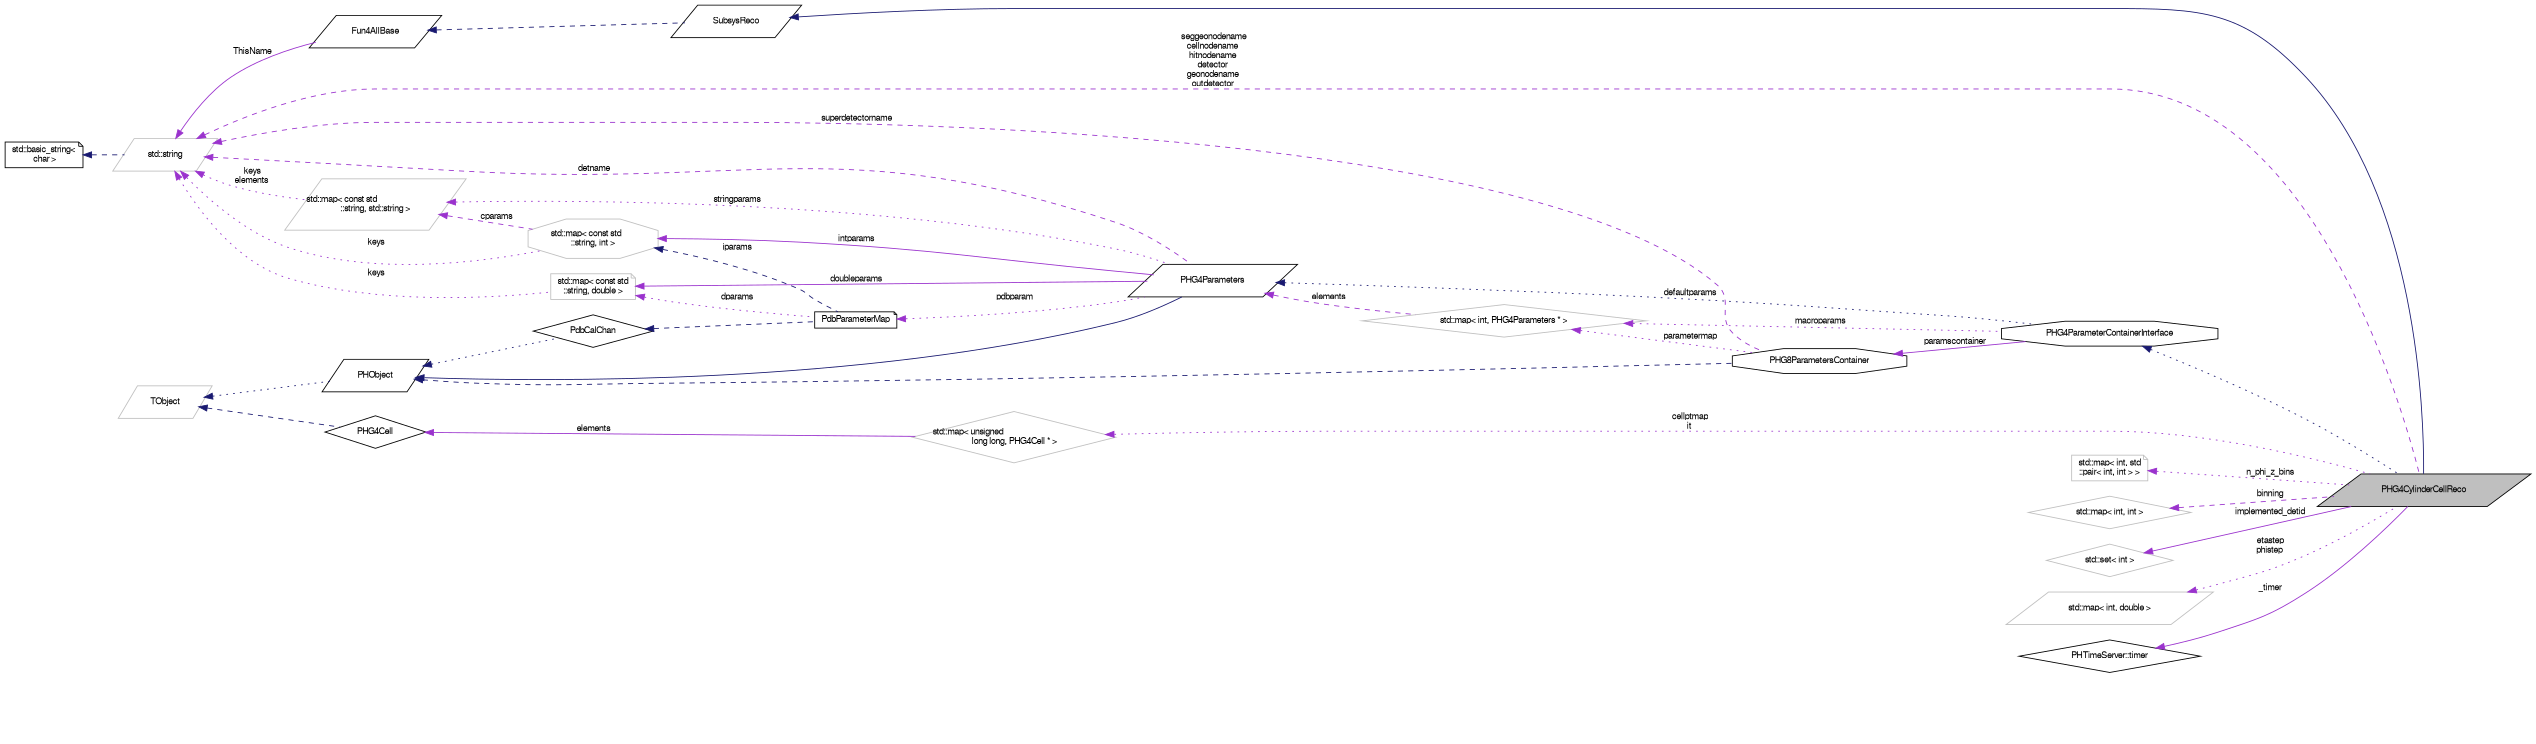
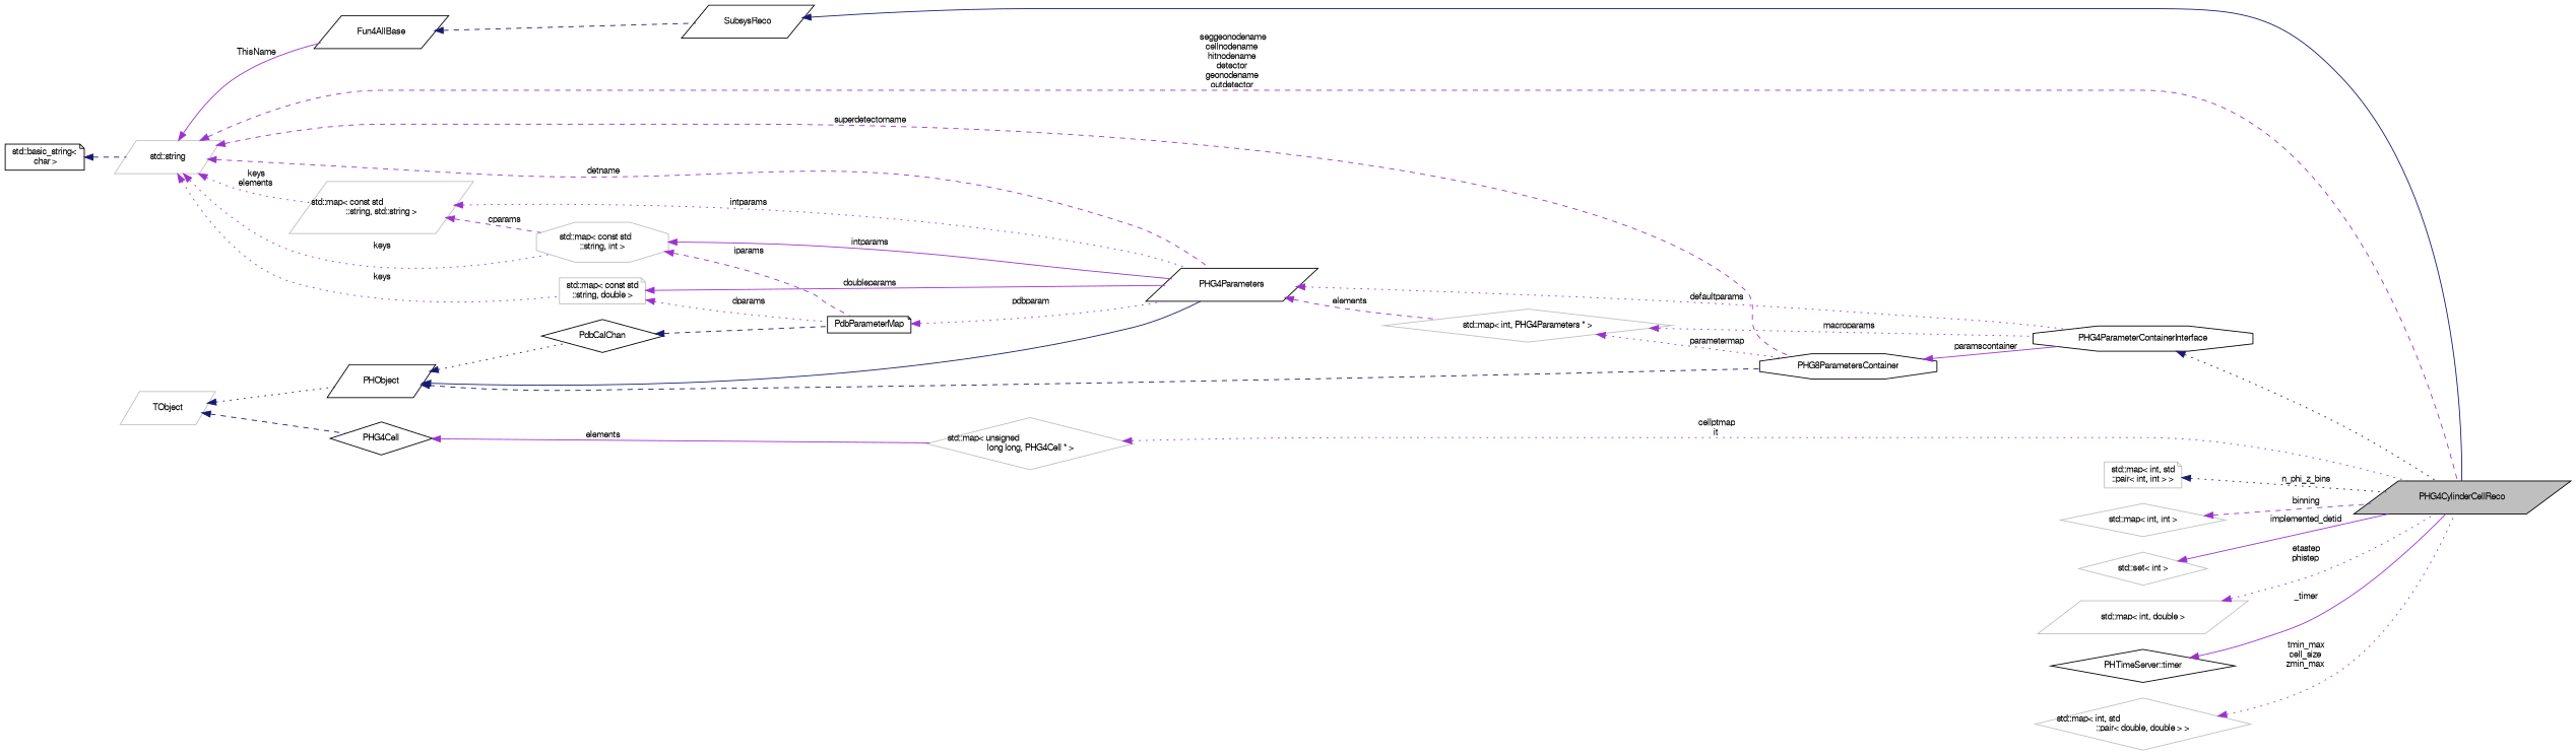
  digraph {
    rankdir=LR
    node [color=black fontname=FreeSans fontsize=10 shape=parallelogram]
    edge [color=darkorchid3 dir=back fontname=FreeSans fontsize=10 labelfontname=FreeSans labelfontsize=10 style=dotted]
    n1 [fillcolor=grey75 fontcolor=black height=0.2 label=PHG4CylinderCellReco style=filled width=0.4]
    n2 [height=0.2 label=SubsysReco width=0.4]
    n3 [height=0.2 label=Fun4AllBase width=0.4]
    n4 [color=grey75 height=0.2 label="std::string" width=0.4]
    n5 [height=0.2 label=PHG8ParametersContainer shape=octagon width=0.4]
    n6 [height=0.2 label=PHG4Parameters width=0.4]
    n7 [color=grey75 height=0.2 label="std::map\< const std\l::string, double \>" shape=note width=0.4]
    n8 [color=grey75 height=0.2 label="std::map\< const std\l::string, int \>" shape=octagon width=0.4]
    n9 [color=grey75 height=0.2 label="std::map\< const std\l::string, std::string \>" width=0.4]
    n10 [height=0.2 label=PHG4ParameterContainerInterface shape=octagon width=0.4]
    n11 [color=grey75 height=0.2 label="std::map\< int, PHG4Parameters * \>" shape=diamond width=0.4]
    n12 [height=0.2 label=PdbParameterMap shape=note width=0.4]
    n13 [height=0.2 label="std::basic_string\<\l char \>" shape=note width=0.4]
    n14 [height=0.2 label=PHObject width=0.4]
    n15 [height=0.2 label=PdbCalChan shape=diamond width=0.4]
    n16 [color=grey75 height=0.2 label=TObject width=0.4]
    n17 [height=0.2 label=PHG4Cell shape=diamond width=0.4]
    n18 [color=grey75 height=0.2 label="std::map\< unsigned\l long long, PHG4Cell * \>" shape=diamond width=0.4]
    n19 [color=grey75 height=0.2 label="std::map\< int, std\l::pair\< int, int \> \>" shape=note width=0.4]
    n20 [color=grey75 height=0.2 label="std::map\< int, int \>" shape=diamond width=0.4]
    n21 [color=grey75 height=0.2 label="std::set\< int \>" shape=diamond width=0.4]
    n22 [color=grey75 height=0.2 label="std::map\< int, double \>" width=0.4]
    n23 [height=0.2 label="PHTimeServer::timer" shape=diamond width=0.4]
+   n24 [color=grey75 height=0.2 label="std::map\< int, std\l::pair\< double, double \> \>" shape=diamond width=0.4]
    n2 -> n1 [color=midnightblue style=solid]
    n3 -> n2 [color=midnightblue style=dashed]
    n4 -> n1 [label=" seggeonodename\ncellnodename\nhitnodename\ndetector\ngeonodename\noutdetector" style=dashed]
    n4 -> n3 [label=" ThisName" style=solid]
    n4 -> n5 [label=" superdetectorname" style=dashed]
    n4 -> n6 [label=" detname" style=dashed]
    n4 -> n7 [label=" keys"]
    n4 -> n8 [label=" keys"]
    n4 -> n9 [label=" keys\nelements"]
    n5 -> n10 [label=" paramscontainer" style=solid]
-   n6 -> n10 [color=midnightblue label=" defaultparams"]
+   n6 -> n10 [label=" defaultparams"]
    n6 -> n11 [label=" elements" style=dashed]
    n7 -> n6 [label=" doubleparams" style=solid]
    n7 -> n12 [label=" dparams"]
    n8 -> n6 [label=" intparams" style=solid]
-   n8 -> n12 [color=midnightblue label=" iparams" style=dashed]
-   n9 -> n6 [label=" stringparams"]
+   n8 -> n12 [label=" iparams" style=dashed]
+   n9 -> n6 [label=" intparams"]
    n9 -> n8 [label=" cparams" style=dashed]
    n10 -> n1 [color=midnightblue]
    n11 -> n5 [label=" parametermap"]
    n11 -> n10 [label=" macroparams"]
    n12 -> n6 [label=" pdbparam"]
    n13 -> n4 [color=midnightblue style=dashed]
    n14 -> n5 [color=midnightblue style=dashed]
    n14 -> n6 [color=midnightblue style=solid]
    n14 -> n15 [color=midnightblue]
    n15 -> n12 [color=midnightblue style=dashed]
    n16 -> n14 [color=midnightblue]
    n16 -> n17 [color=midnightblue style=dashed]
    n17 -> n18 [label=" elements" style=solid]
    n18 -> n1 [label=" cellptmap\nit"]
-   n19 -> n1 [label=" n_phi_z_bins"]
+   n19 -> n1 [color=midnightblue label=" n_phi_z_bins"]
    n20 -> n1 [label=" binning" style=dashed]
    n21 -> n1 [label=" implemented_detid" style=solid]
    n22 -> n1 [label=" etastep\nphistep"]
    n23 -> n1 [label=" _timer" style=solid]
+   n24 -> n1 [label=" tmin_max\ncell_size\nzmin_max"]
  }
